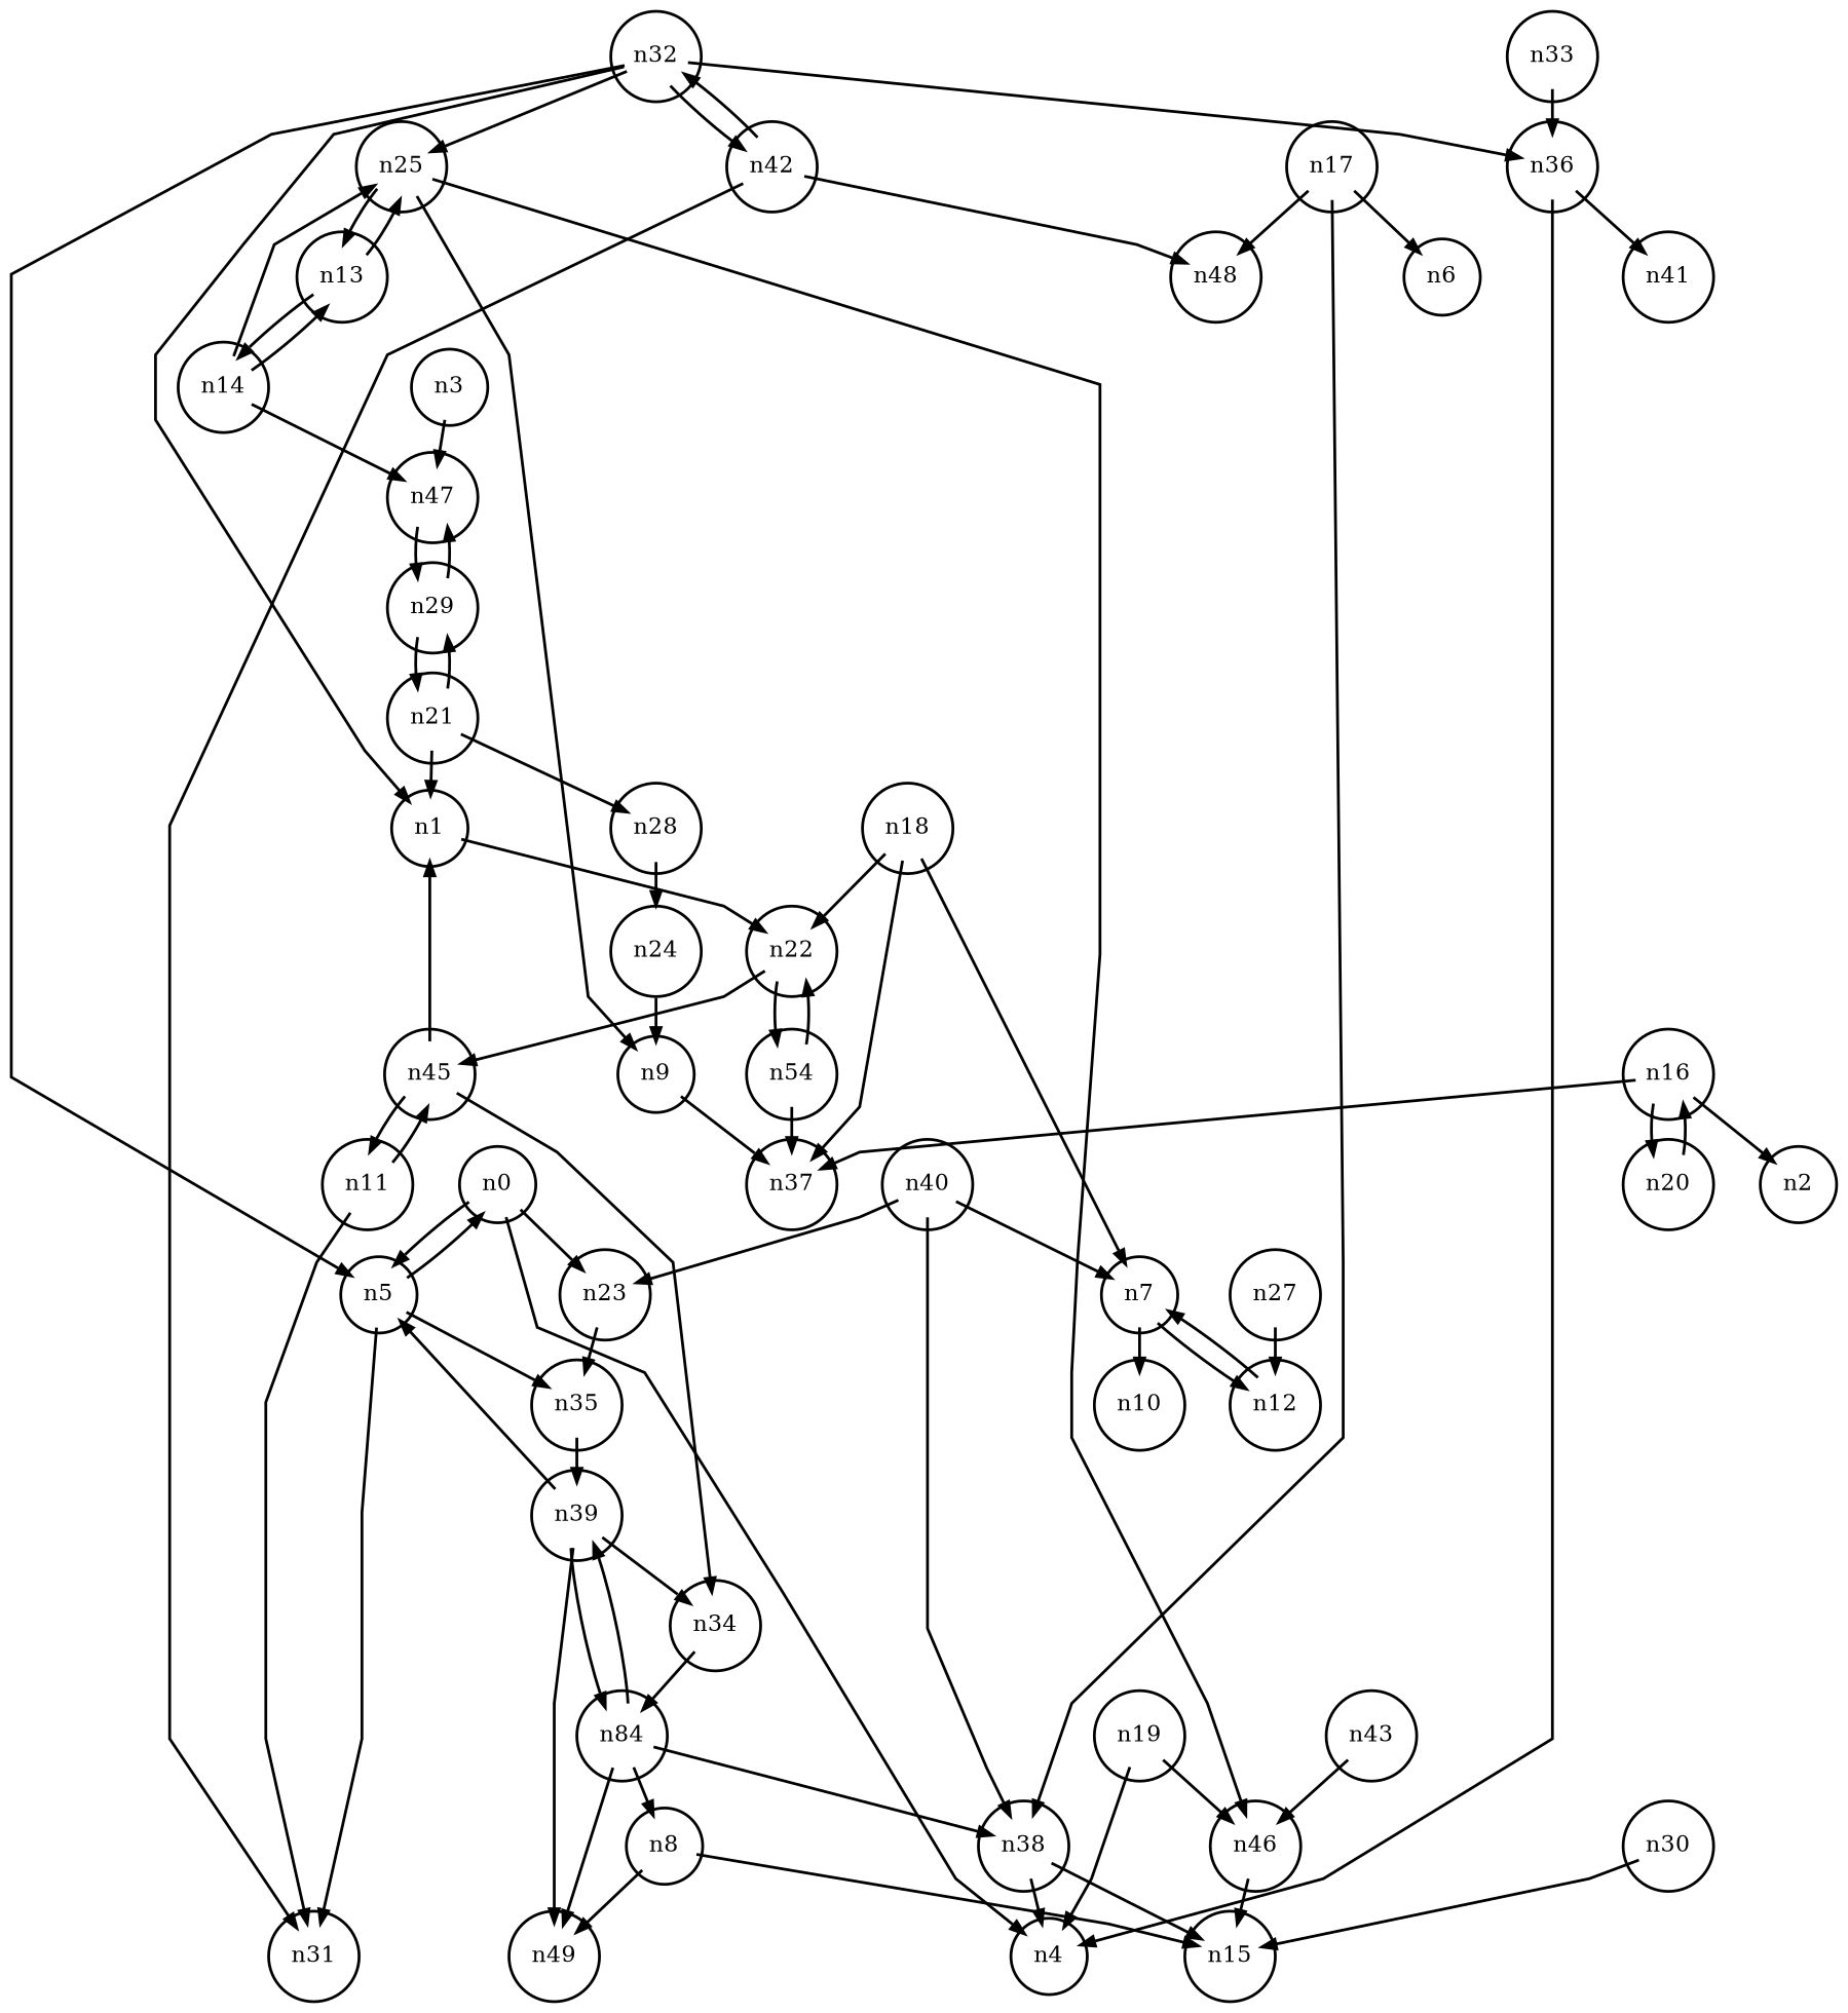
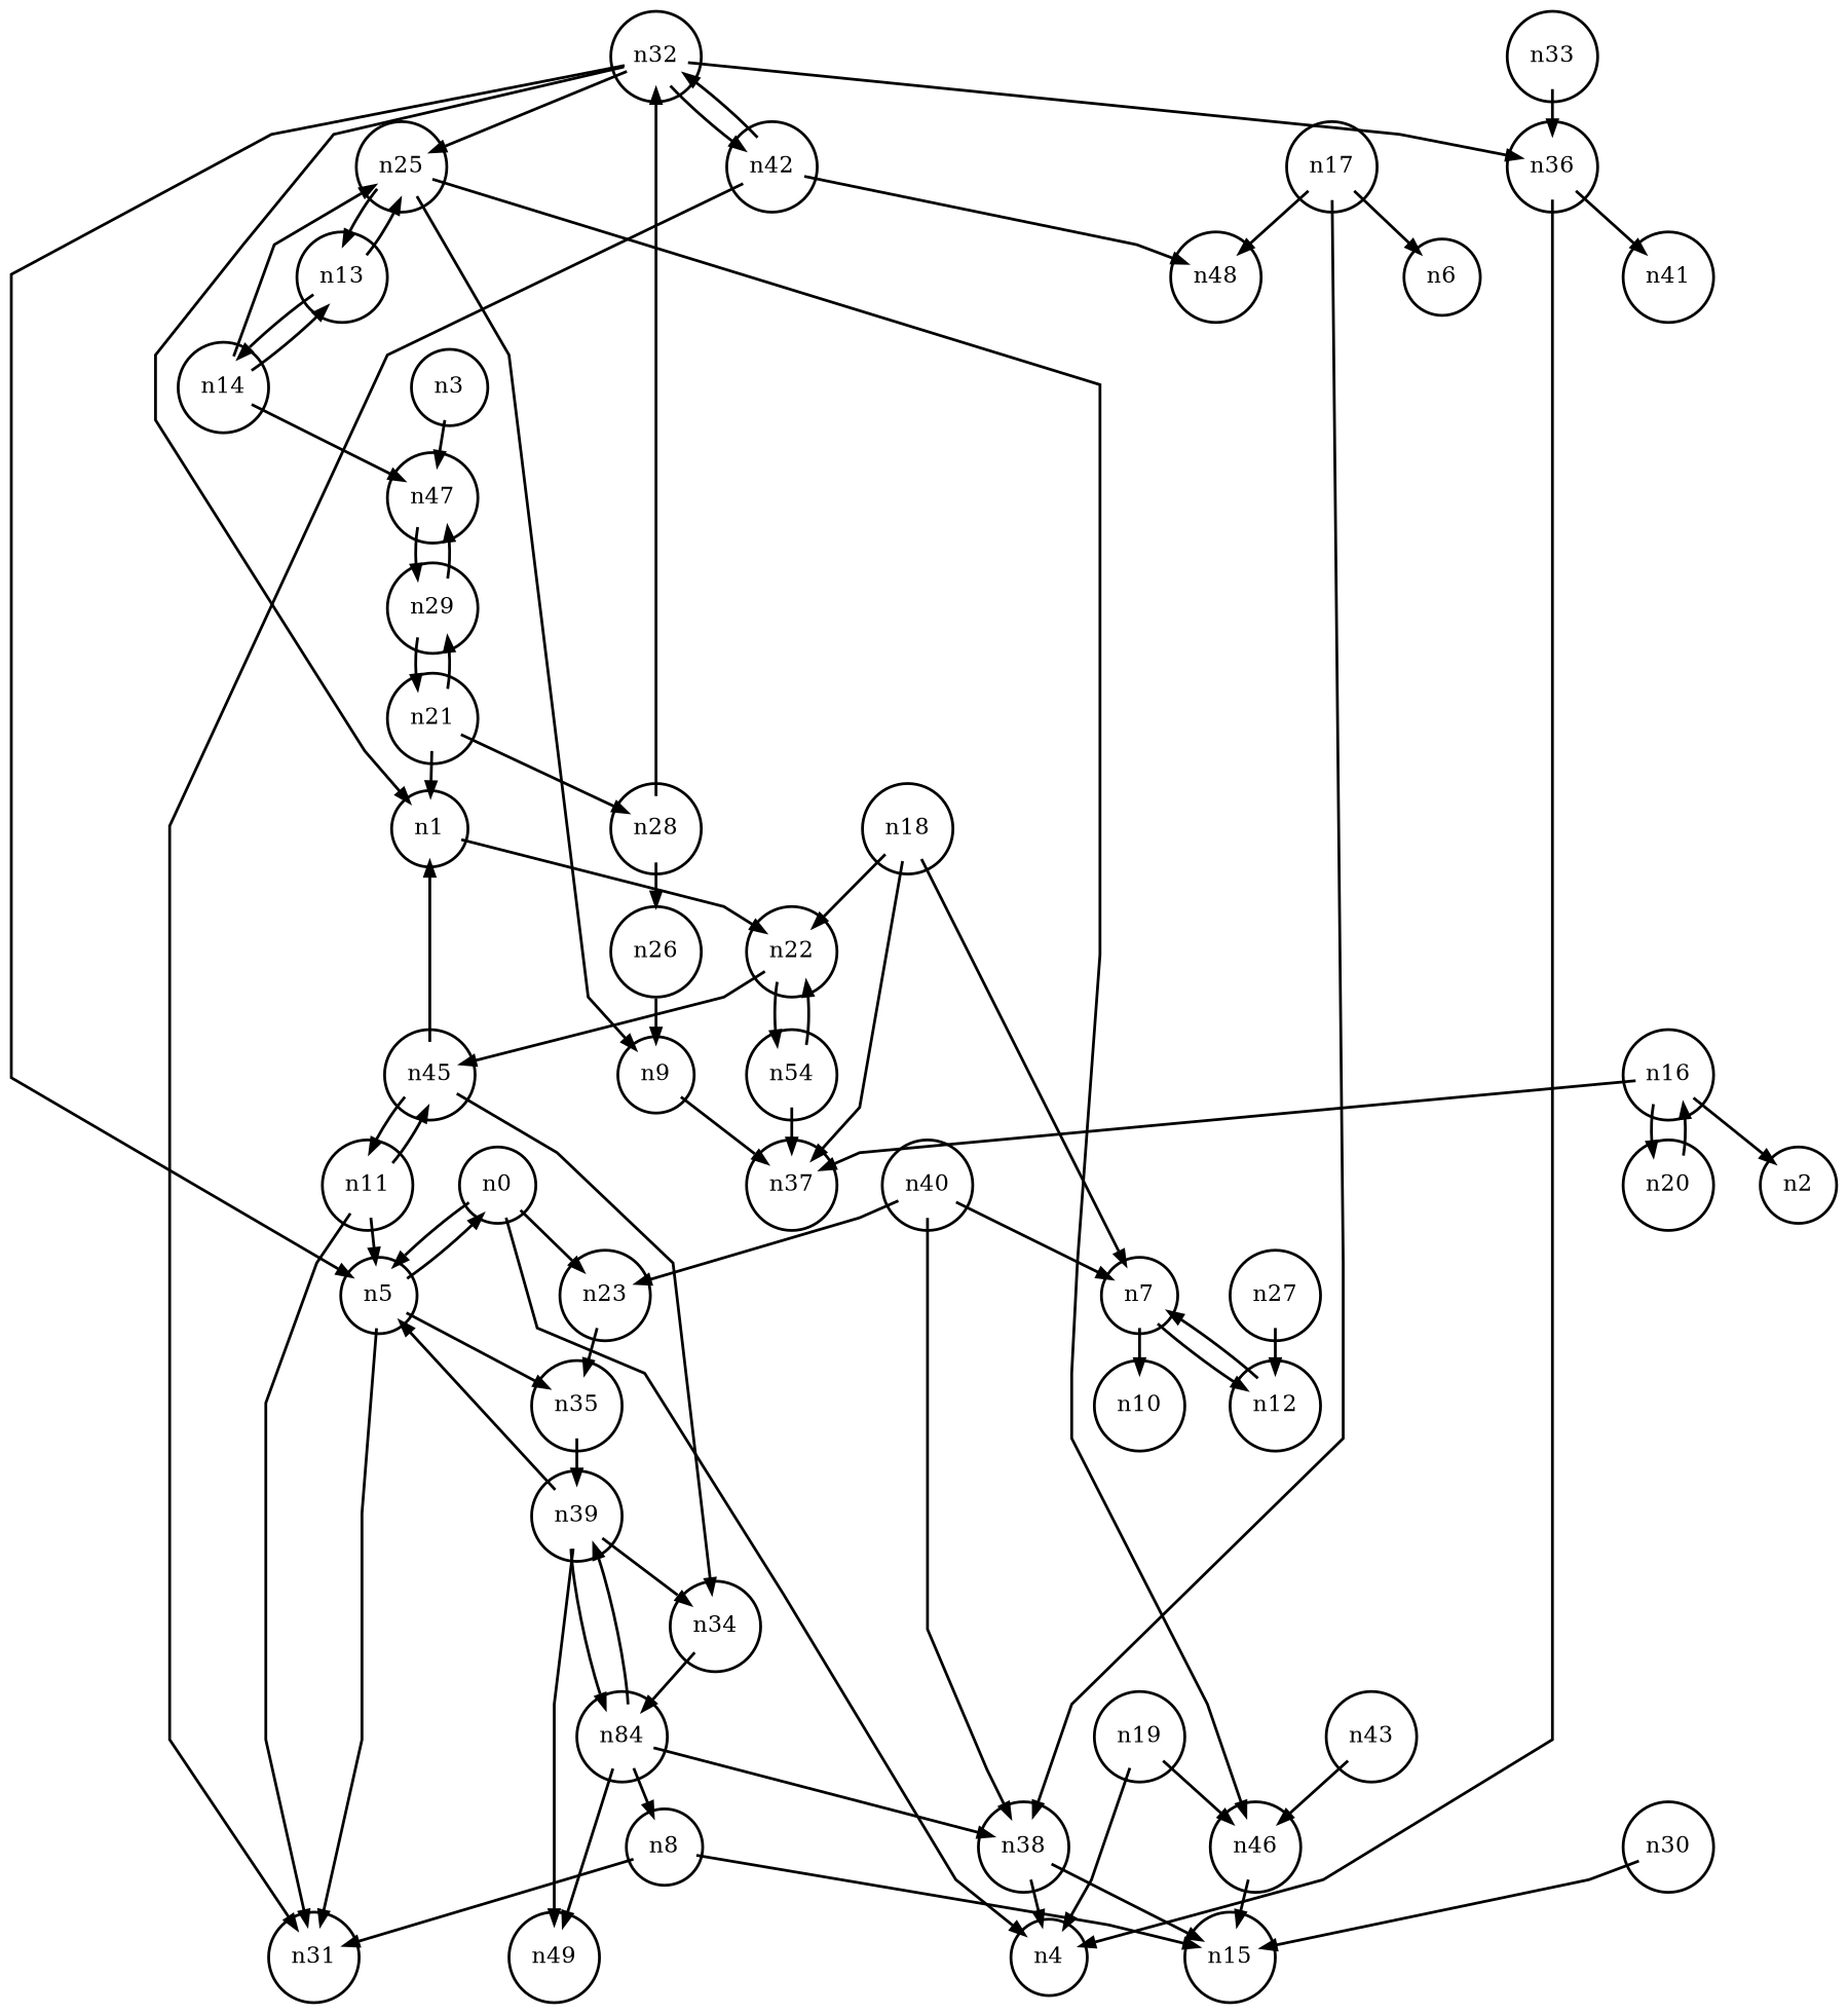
  digraph {
    fontsize=8
    nodesep=0.22
    nodesize=0.16
    ranksep=0.22
    splines=polyline
    node [fixedsize=shape fontsize=8 shape=circle]
    edge [arrowsize=0.5]
    n0 [width=0.32]
    n4 [width=0.32]
    n5 [width=0.32]
    n23 [width=0.32]
    n46 [width=0.32]
    n15 [width=0.32]
    n31 [width=0.32]
    n35 [width=0.32]
    n39 [width=0.32]
    n21 [width=0.32]
    n28 [width=0.32]
    n29 [width=0.32]
    n1 [width=0.32]
    n32 [width=0.32]
-   n26 [width=0.32 label=n24]
+   n26 [width=0.32]
    n47 [width=0.32]
    n25 [width=0.32]
    n36 [width=0.32]
    n42 [width=0.32]
    n22 [width=0.32]
    n44 [label=n54 width=0.32]
    n45 [width=0.32]
    n37 [width=0.32]
    n11 [width=0.32]
    n34 [width=0.32]
    n24 [label=n84 width=0.32]
    n3 [width=0.32]
    n49 [width=0.32]
    n8 [width=0.32]
    n38 [width=0.32]
    n12 [width=0.32]
    n7 [width=0.32]
    n10 [width=0.32]
    n9 [width=0.32]
    n14 [width=0.32]
    n13 [width=0.32]
    n16 [width=0.32]
    n2 [width=0.32]
    n20 [width=0.32]
    n17 [width=0.32]
    n48 [width=0.32]
    n6 [width=0.32]
    n18 [width=0.32]
    n19 [width=0.32]
    n41 [width=0.32]
    n27 [width=0.32]
    n30 [width=0.32]
    n33 [width=0.32]
    n40 [width=0.32]
    n43 [width=0.32]
    n0 -> n4
    n0 -> n5
    n0 -> n23
    n5 -> n0
    n5 -> n31
    n5 -> n35
    n23 -> n35
    n46 -> n15
    n35 -> n39
    n39 -> n5
    n39 -> n34
    n39 -> n24
    n39 -> n49
    n21 -> n28
    n21 -> n29
    n21 -> n1
+   n28 -> n32
    n28 -> n26
    n29 -> n21
    n29 -> n47
    n1 -> n22
    n32 -> n5
    n32 -> n1
    n32 -> n25
    n32 -> n36
    n32 -> n42
    n26 -> n9
    n47 -> n29
    n25 -> n46
    n25 -> n9
    n25 -> n13
    n36 -> n4
    n36 -> n41
    n42 -> n31
    n42 -> n32
    n42 -> n48
    n22 -> n44
    n22 -> n45
    n44 -> n22
    n44 -> n37
    n45 -> n1
    n45 -> n11
    n45 -> n34
+   n11 -> n5
    n11 -> n31
    n11 -> n45
    n34 -> n24
    n24 -> n39
    n24 -> n49
    n24 -> n8
    n24 -> n38
    n3 -> n47
    n8 -> n15
-   n8 -> n49
+   n8 -> n31
    n38 -> n4
    n38 -> n15
    n12 -> n7
    n7 -> n12
    n7 -> n10
    n9 -> n37
    n14 -> n47
    n14 -> n25
    n14 -> n13
    n13 -> n25
    n13 -> n14
    n16 -> n37
    n16 -> n2
    n16 -> n20
    n20 -> n16
    n17 -> n38
    n17 -> n48
    n17 -> n6
    n18 -> n22
    n18 -> n37
    n18 -> n7
    n19 -> n4
    n19 -> n46
    n27 -> n12
    n30 -> n15
    n33 -> n36
    n40 -> n23
    n40 -> n38
    n40 -> n7
    n43 -> n46
  }
